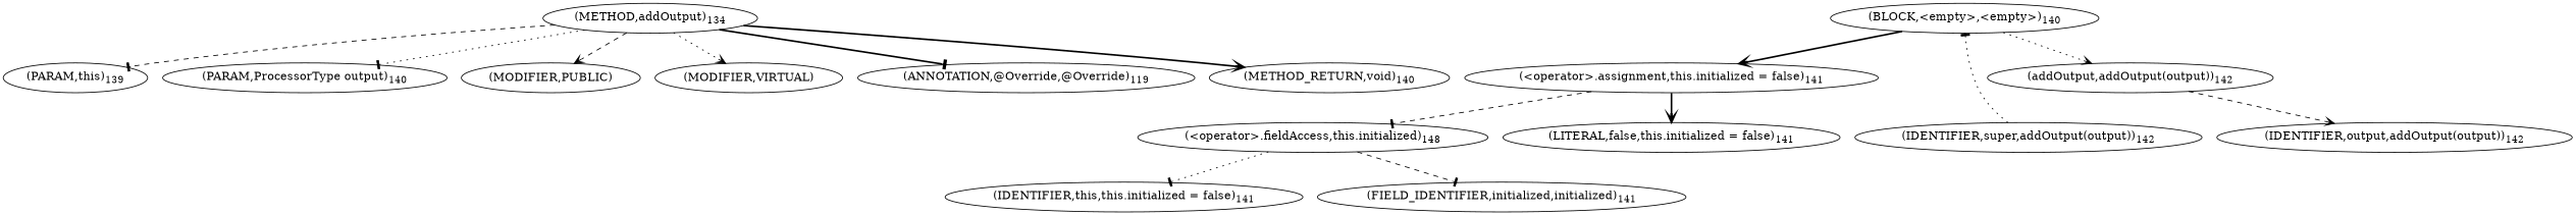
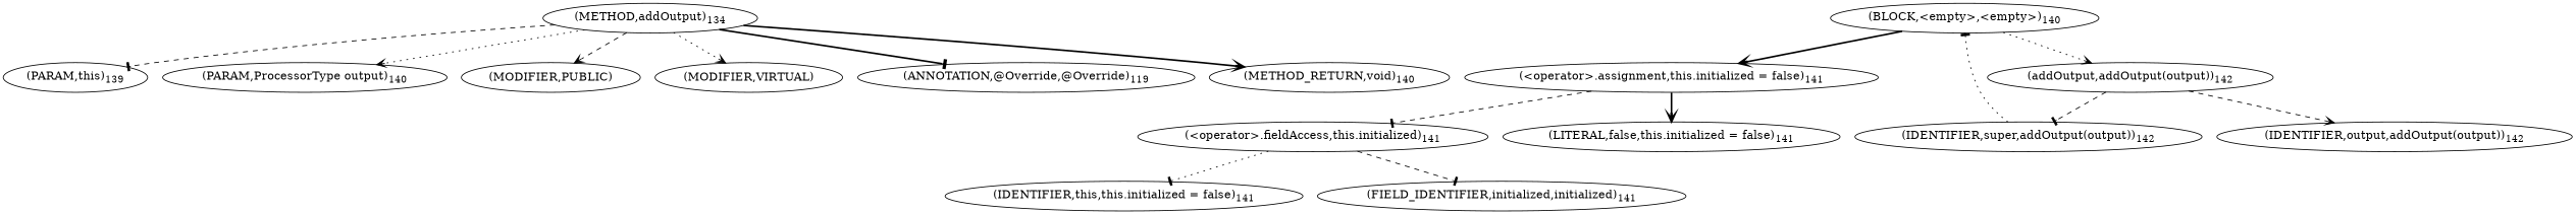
  digraph {
    edge [arrowhead=vee style=dashed]
    n1 [label=<(METHOD,addOutput)<SUB>134</SUB>>]
    n2 [label=<(PARAM,this)<SUB>139</SUB>>]
    n3 [label=<(PARAM,ProcessorType output)<SUB>140</SUB>>]
    n4 [label=<(MODIFIER,PUBLIC)>]
    n5 [label=<(MODIFIER,VIRTUAL)>]
    n6 [label=<(ANNOTATION,@Override,@Override)<SUB>119</SUB>>]
    n7 [label=<(METHOD_RETURN,void)<SUB>140</SUB>>]
    n8 [label=<(BLOCK,&lt;empty&gt;,&lt;empty&gt;)<SUB>140</SUB>>]
    n9 [label=<(&lt;operator&gt;.assignment,this.initialized = false)<SUB>141</SUB>>]
    n10 [label=<(addOutput,addOutput(output))<SUB>142</SUB>>]
-   n11 [label=<(&lt;operator&gt;.fieldAccess,this.initialized)<SUB>148</SUB>>]
+   n11 [label=<(&lt;operator&gt;.fieldAccess,this.initialized)<SUB>141</SUB>>]
    n12 [label=<(LITERAL,false,this.initialized = false)<SUB>141</SUB>>]
    n13 [label=<(IDENTIFIER,super,addOutput(output))<SUB>142</SUB>>]
    n14 [label=<(IDENTIFIER,output,addOutput(output))<SUB>142</SUB>>]
    n15 [label=<(IDENTIFIER,this,this.initialized = false)<SUB>141</SUB>>]
    n16 [label=<(FIELD_IDENTIFIER,initialized,initialized)<SUB>141</SUB>>]
    n1 -> n2 [arrowhead=tee]
-   n1 -> n3 [arrowhead=tee style=dotted]
+   n1 -> n3 [style=dotted]
    n1 -> n4
    n1 -> n5 [style=dotted]
    n1 -> n6 [arrowhead=tee style=bold]
    n1 -> n7 [style=bold]
    n8 -> n9 [style=bold]
    n8 -> n10 [style=dotted]
    n9 -> n11 [arrowhead=tee]
    n9 -> n12 [style=bold]
+   n10 -> n13 [arrowhead=tee]
    n10 -> n14
    n11 -> n15 [arrowhead=tee style=dotted]
    n11 -> n16 [arrowhead=tee]
    n13 -> n8 [arrowhead=tee style=dotted]
  }
